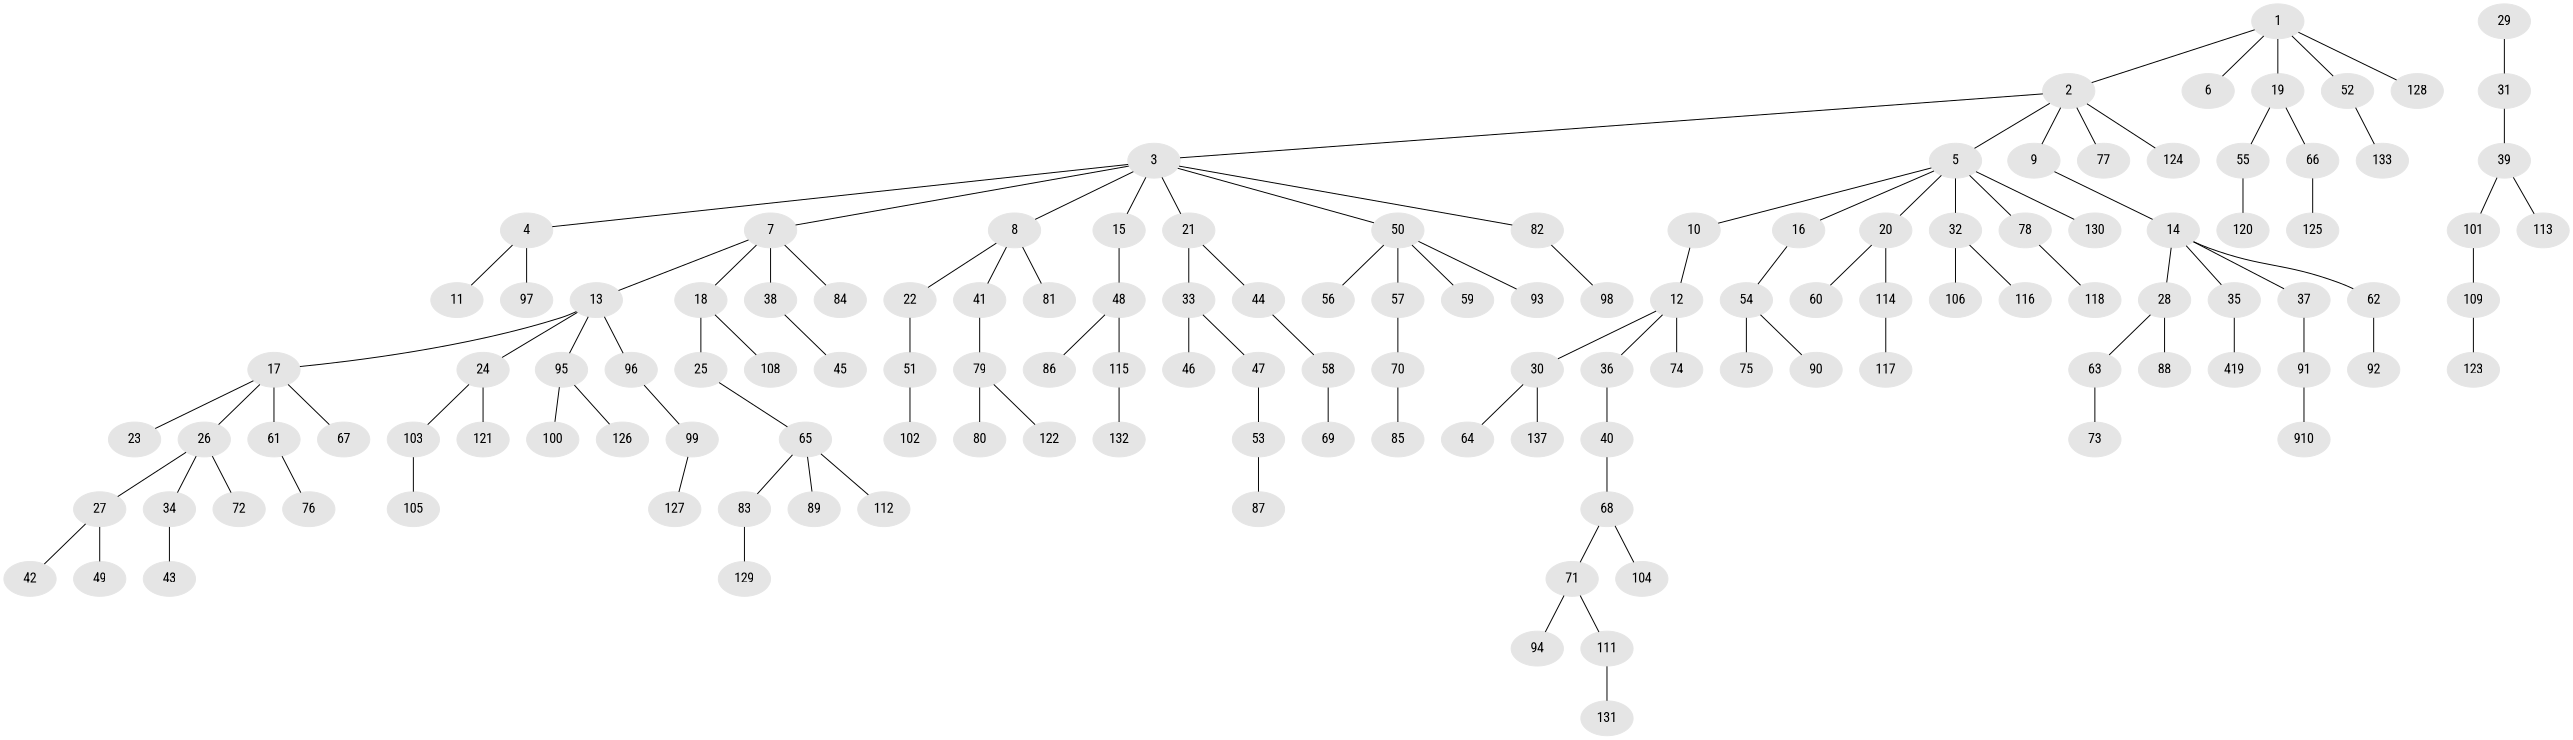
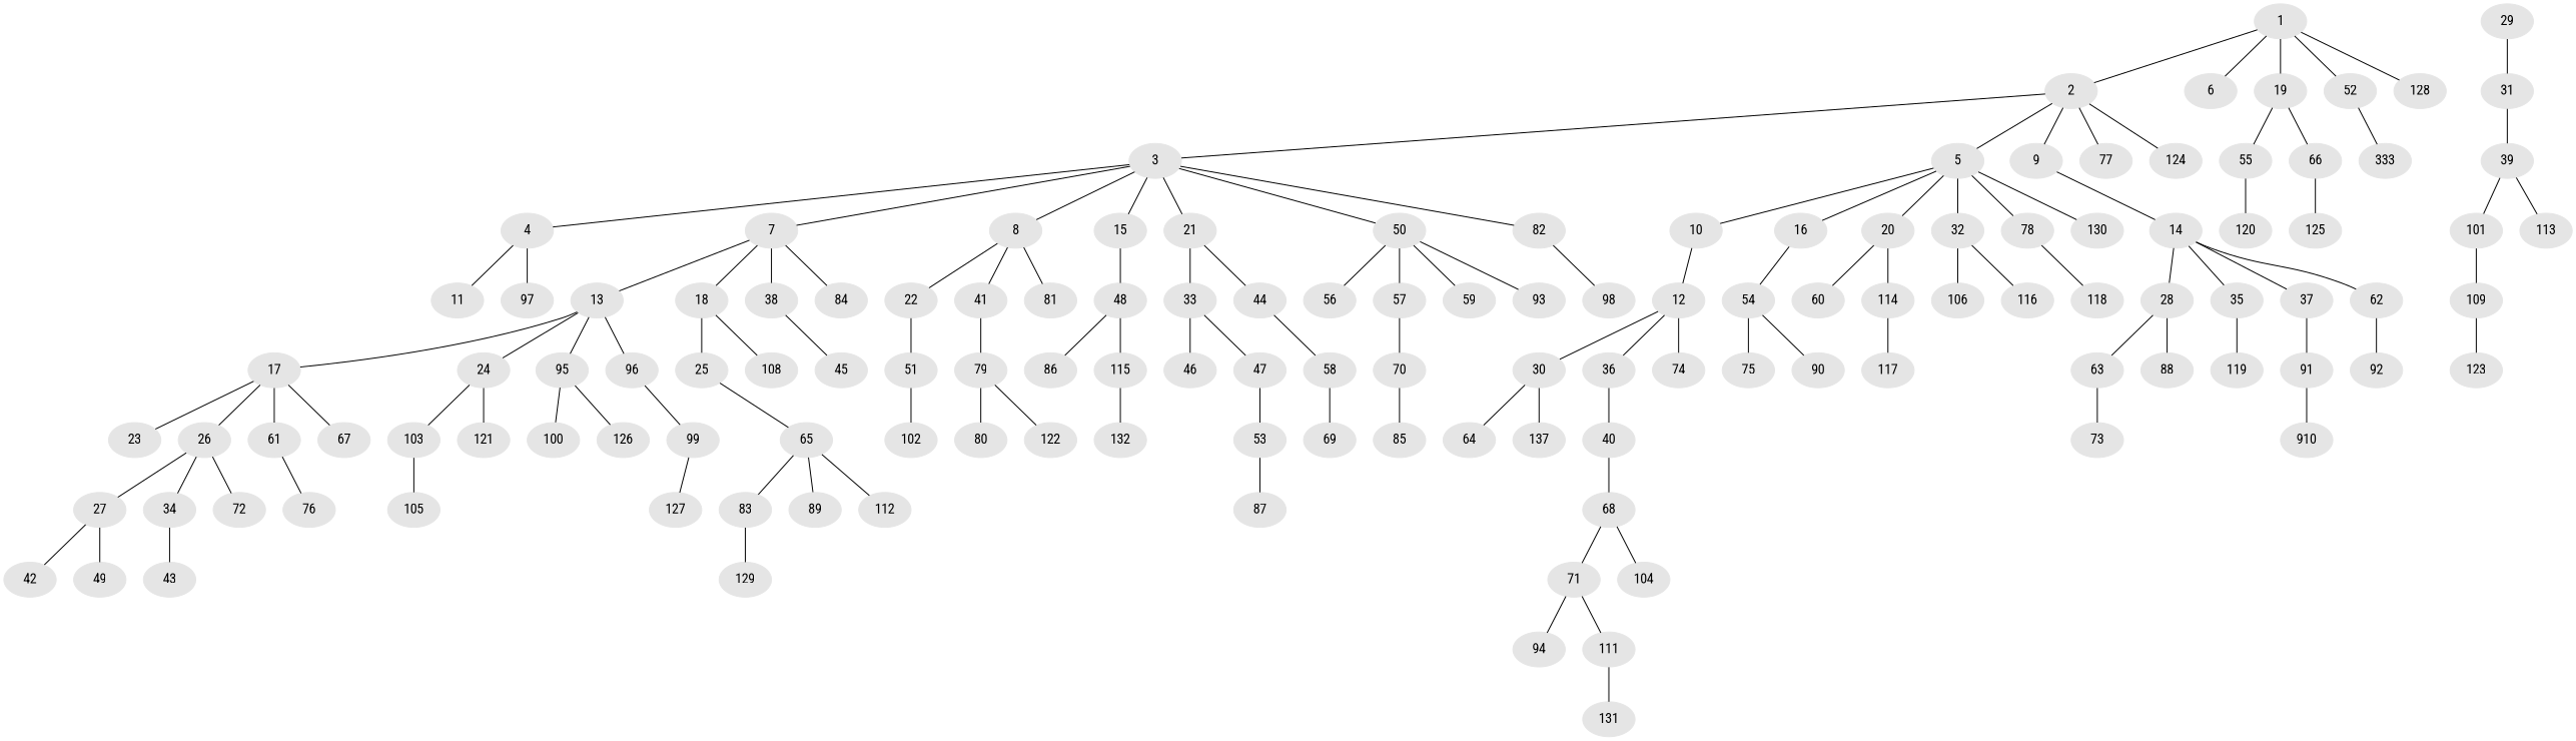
  graph {
    fontname="Roboto Condensed"
    node [color=gray90 fontname="Roboto Condensed" style=filled]
    edge [fontname="Roboto Condensed"]
    1
    2
    6
    19
    52
    128
    3
    5
    9
    77
    124
    55
    66
-   133
+   133 [label=333]
    4
    7
    8
    15
    21
    50
    82
    10
    16
    20
    32
    78
    130
    14
    11
    97
    13
    18
    38
    84
    22
    41
    81
    48
    33
    44
    56
    57
    59
    93
    98
    12
    54
    60
    114
    106
    116
    118
    17
    24
    95
    96
    25
    108
    45
    51
    79
    28
    35
    37
    62
    30
    36
    74
    64
    n70 [label=137]
    40
    23
    26
    61
    67
    103
    121
    100
    126
    99
    63
    88
-   119 [label=419]
+   119
    91
    92
    86
    115
    75
    90
    27
    34
    72
    76
    65
    120
    125
    117
    29
    31
    46
    47
    58
    102
    105
    83
    89
    112
    42
    49
    43
    73
    39
    101
    113
    53
    68
    n117 [label=910]
    109
    71
    104
    80
    122
    69
    87
    132
    70
    85
    129
    94
    111
    131
    127
    123
    1 -- 2
    1 -- 6
    1 -- 19
    1 -- 52
    1 -- 128
    2 -- 3
    2 -- 5
    2 -- 9
    2 -- 77
    2 -- 124
    19 -- 55
    19 -- 66
    52 -- 133
    3 -- 4
    3 -- 7
    3 -- 8
    3 -- 15
    3 -- 21
    3 -- 50
    3 -- 82
    5 -- 10
    5 -- 16
    5 -- 20
    5 -- 32
    5 -- 78
    5 -- 130
    9 -- 14
    55 -- 120
    66 -- 125
    4 -- 11
    4 -- 97
    7 -- 13
    7 -- 18
    7 -- 38
    7 -- 84
    8 -- 22
    8 -- 41
    8 -- 81
    15 -- 48
    21 -- 33
    21 -- 44
    50 -- 56
    50 -- 57
    50 -- 59
    50 -- 93
    82 -- 98
    10 -- 12
    16 -- 54
    20 -- 60
    20 -- 114
    32 -- 106
    32 -- 116
    78 -- 118
    14 -- 28
    14 -- 35
    14 -- 37
    14 -- 62
    13 -- 17
    13 -- 24
    13 -- 95
    13 -- 96
    18 -- 25
    18 -- 108
    38 -- 45
    22 -- 51
    41 -- 79
    48 -- 86
    48 -- 115
    33 -- 46
    33 -- 47
    44 -- 58
    57 -- 70
    12 -- 30
    12 -- 36
    12 -- 74
    54 -- 75
    54 -- 90
    114 -- 117
    17 -- 23
    17 -- 26
    17 -- 61
    17 -- 67
    24 -- 103
    24 -- 121
    95 -- 100
    95 -- 126
    96 -- 99
    25 -- 65
    51 -- 102
    79 -- 80
    79 -- 122
    28 -- 63
    28 -- 88
    35 -- 119
    37 -- 91
    62 -- 92
    30 -- 64
    30 -- n70
    36 -- 40
    40 -- 68
    26 -- 27
    26 -- 34
    26 -- 72
    61 -- 76
    103 -- 105
    99 -- 127
    63 -- 73
    91 -- n117
    115 -- 132
    27 -- 42
    27 -- 49
    34 -- 43
    65 -- 83
    65 -- 89
    65 -- 112
    29 -- 31
    31 -- 39
    47 -- 53
    58 -- 69
    83 -- 129
    39 -- 101
    39 -- 113
    101 -- 109
    53 -- 87
    68 -- 71
    68 -- 104
    109 -- 123
    71 -- 94
    71 -- 111
    70 -- 85
    111 -- 131
  }
